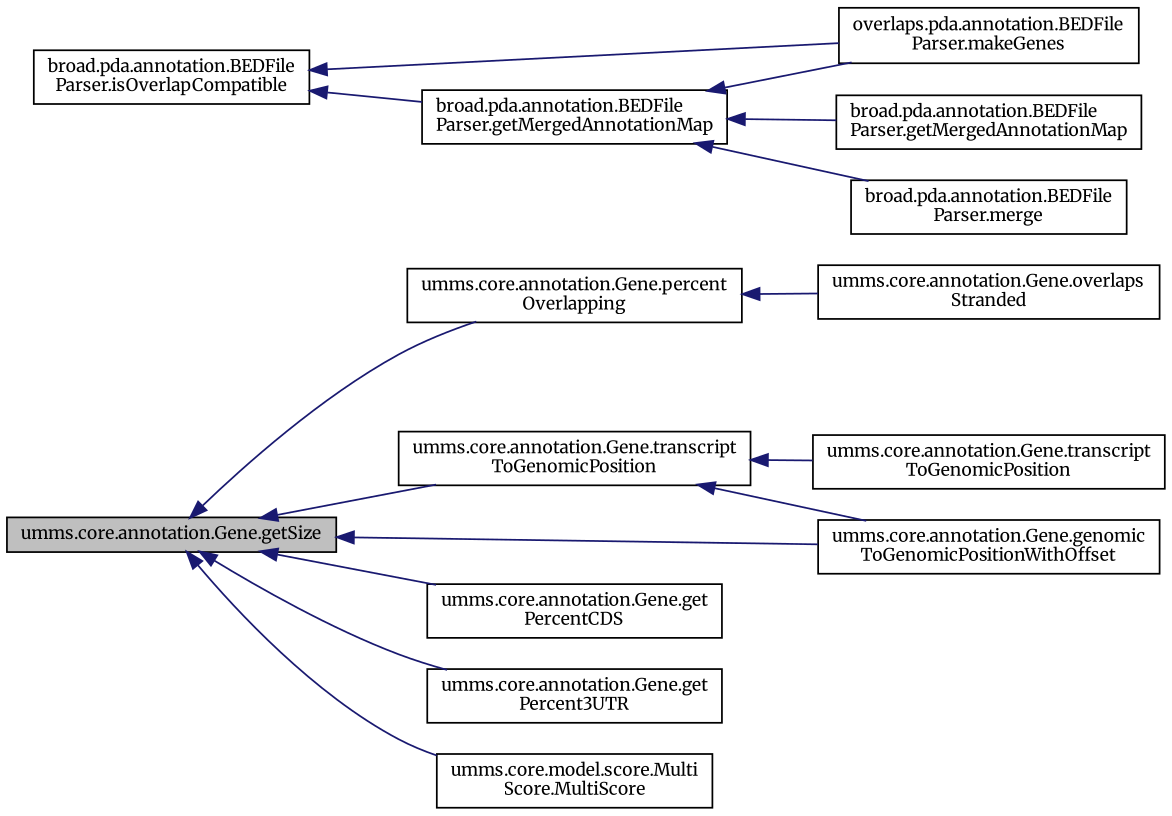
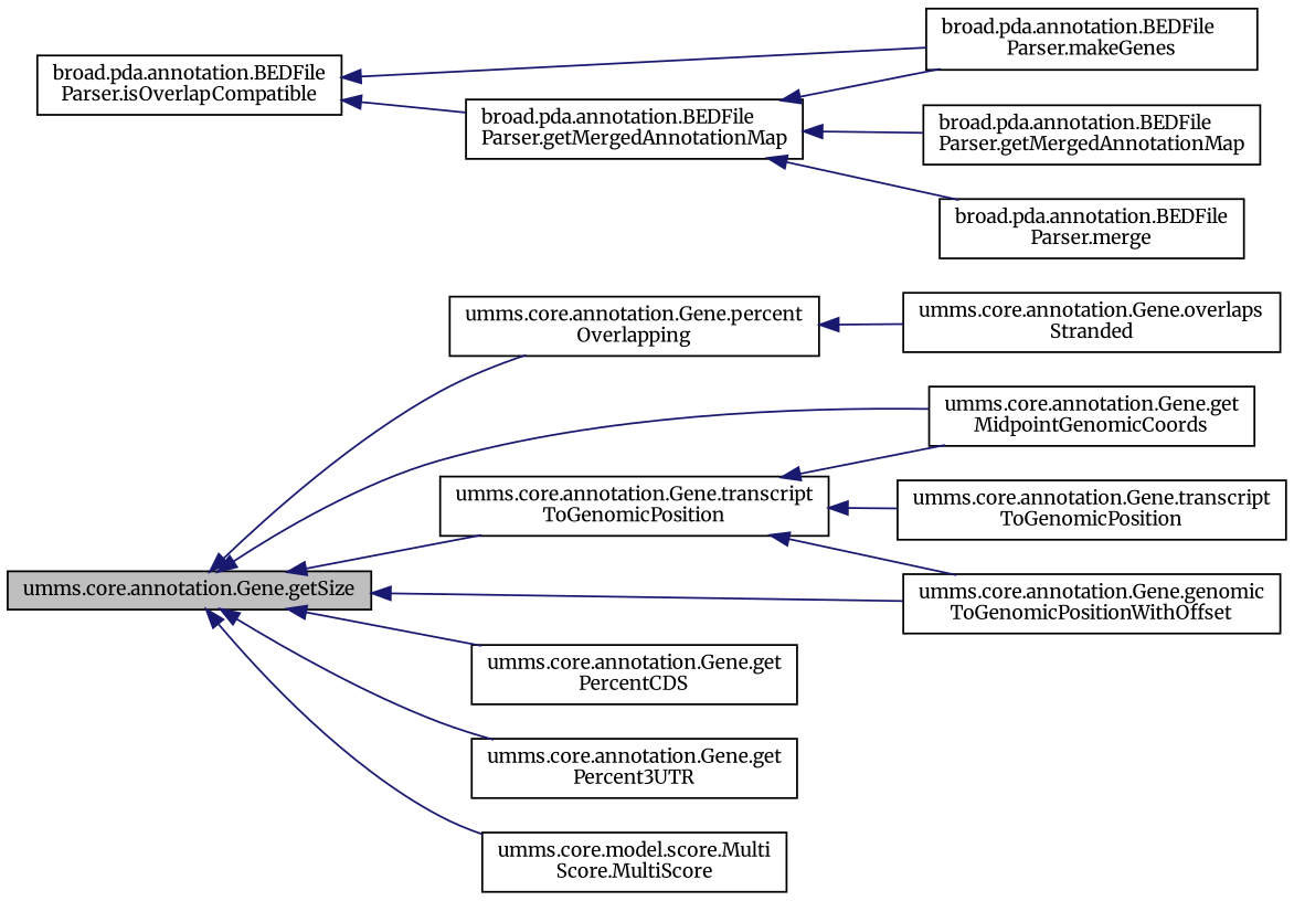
  digraph {
    fontname=Merriweather
    rankdir=LR
    node [color=black fillcolor=white fontname=Merriweather fontsize=10 shape=record style=filled]
    edge [color=midnightblue dir=back fontname=Merriweather fontsize=10 labelfontname=Helvetica labelfontsize=10 style=solid]
    n1 [fillcolor=grey75 fontcolor=black height=0.2 label="umms.core.annotation.Gene.getSize" width=0.4]
    n2 [height=0.2 label="umms.core.annotation.Gene.percent\lOverlapping" width=0.4]
    n3 [height=0.2 label="umms.core.annotation.Gene.transcript\lToGenomicPosition" width=0.4]
+   n4 [height=0.2 label="umms.core.annotation.Gene.get\lMidpointGenomicCoords" width=0.4]
    n5 [height=0.2 label="umms.core.annotation.Gene.genomic\lToGenomicPositionWithOffset" width=0.4]
    n6 [height=0.2 label="umms.core.annotation.Gene.get\lPercentCDS" width=0.4]
    n7 [height=0.2 label="umms.core.annotation.Gene.get\lPercent3UTR" width=0.4]
    n8 [height=0.2 label="umms.core.model.score.Multi\lScore.MultiScore" width=0.4]
    n9 [height=0.2 label="umms.core.annotation.Gene.overlaps\lStranded" width=0.4]
    n10 [height=0.2 label="umms.core.annotation.Gene.transcript\lToGenomicPosition" width=0.4]
    n11 [height=0.2 label="broad.pda.annotation.BEDFile\lParser.isOverlapCompatible" width=0.4]
    n12 [height=0.2 label="broad.pda.annotation.BEDFile\lParser.getMergedAnnotationMap" width=0.4]
-   n13 [height=0.2 label="overlaps.pda.annotation.BEDFile\lParser.makeGenes" width=0.4]
+   n13 [height=0.2 label="broad.pda.annotation.BEDFile\lParser.makeGenes" width=0.4]
    n14 [height=0.2 label="broad.pda.annotation.BEDFile\lParser.getMergedAnnotationMap" width=0.4]
    n15 [height=0.2 label="broad.pda.annotation.BEDFile\lParser.merge" width=0.4]
    n1 -> n2
    n1 -> n3
+   n1 -> n4
    n1 -> n5
    n1 -> n6
    n1 -> n7
    n1 -> n8
    n2 -> n9
+   n3 -> n4
    n3 -> n5
    n3 -> n10
    n11 -> n12
    n11 -> n13
    n12 -> n13
    n12 -> n14
    n12 -> n15
  }
